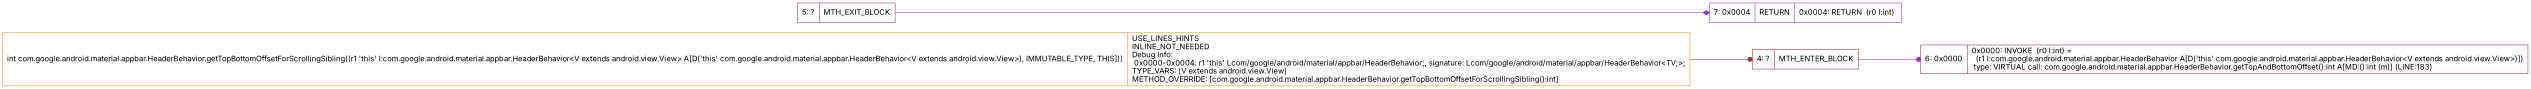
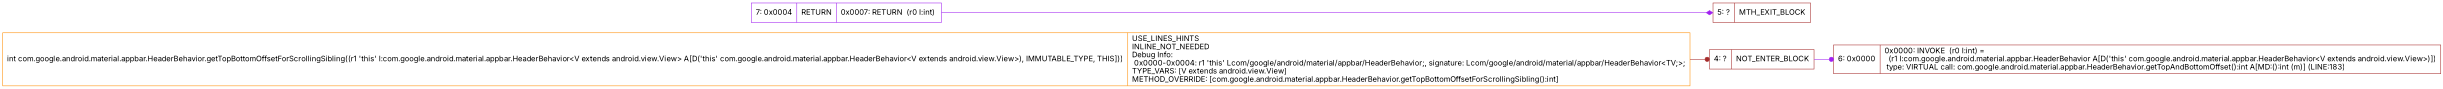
  digraph {
    fontname=Inter
    rankdir=LR
    node [color=brown fontname=Inter shape=record]
    edge [arrowhead=dot color=purple fontname=Inter]
-   n1 [label="{4\:\ ?|MTH_ENTER_BLOCK\l}"]
+   n1 [label="{4\:\ ?|NOT_ENTER_BLOCK\l}"]
    n2 [label="{6\:\ 0x0000|0x0000: INVOKE  (r0 I:int) = \l  (r1 I:com.google.android.material.appbar.HeaderBehavior A[D('this' com.google.android.material.appbar.HeaderBehavior\<V extends android.view.View\>)])\l type: VIRTUAL call: com.google.android.material.appbar.HeaderBehavior.getTopAndBottomOffset():int A[MD:():int (m)] (LINE:183)\l}"]
-   n3 [color=purple label="{7\:\ 0x0004|RETURN\l|0x0004: RETURN  (r0 I:int) \l}"]
+   n3 [color=purple label="{7\:\ 0x0004|RETURN\l|0x0007: RETURN  (r0 I:int) \l}"]
    n4 [label="{5\:\ ?|MTH_EXIT_BLOCK\l}"]
    n5 [color=darkorange label="{int com.google.android.material.appbar.HeaderBehavior.getTopBottomOffsetForScrollingSibling((r1 'this' I:com.google.android.material.appbar.HeaderBehavior\<V extends android.view.View\> A[D('this' com.google.android.material.appbar.HeaderBehavior\<V extends android.view.View\>), IMMUTABLE_TYPE, THIS]))  | USE_LINES_HINTS\lINLINE_NOT_NEEDED\lDebug Info:\l  0x0000\-0x0004: r1 'this' Lcom\/google\/android\/material\/appbar\/HeaderBehavior;, signature: Lcom\/google\/android\/material\/appbar\/HeaderBehavior\<TV;\>;\lTYPE_VARS: [V extends android.view.View]\lMETHOD_OVERRIDE: [com.google.android.material.appbar.HeaderBehavior.getTopBottomOffsetForScrollingSibling():int]\l}"]
    n1 -> n2
-   n4 -> n3 [arrowhead=diamond]
+   n3 -> n4 [arrowhead=diamond]
    n5 -> n1 [color=brown]
  }
